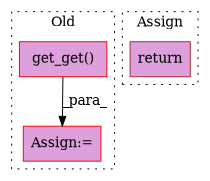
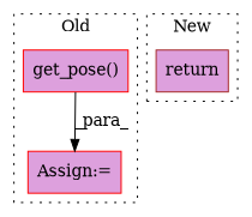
  digraph {
    node [shape=box style=filled fillcolor=plum color=red]
-   n1 [a=75 l="12,1" label="get_get()" s="13100,13128"]
+   n1 [a=75 l="12,1" label="get_pose()" s="13100,13128"]
    n2 [a=68 l=3 label="Assign:=" s=13088]
    n3 [a=93 l=7 label=return s=13716 color=brown]
    subgraph cluster_1 {
      label=Old
      style=dotted
      n1
      n2
    }
    subgraph cluster_2 {
-     label=Assign
+     label=New
      style=dotted
      n3
    }
    n1 -> n2 [label=_para_ arrowhead=normal]
  }
